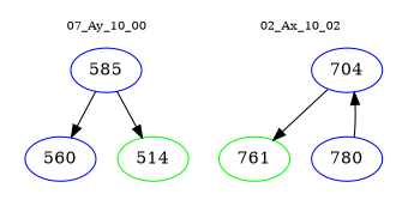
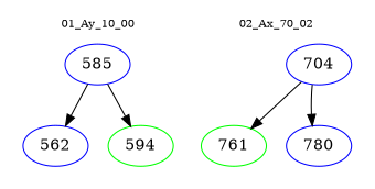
  digraph {
    node [color=blue]
    edge [color=black]
    n1 [label=585]
-   n2 [label=560]
-   n3 [color=green label=514]
+   n2 [label=562]
+   n3 [color=green label=594]
    n4 [label=704]
    n5 [color=green label=761]
    n6 [label=780]
    subgraph cluster_1 {
      color=white
      fontsize=10
-     label="07_Ay_10_00"
+     label="01_Ay_10_00"
      n1
      n2
      n3
    }
    subgraph cluster_2 {
      color=white
      fontsize=10
-     label="02_Ax_10_02"
+     label="02_Ax_70_02"
      n4
      n5
      n6
    }
    n1 -> n2
    n1 -> n3
    n4 -> n5
-   n6 -> n4
+   n4 -> n6
  }
